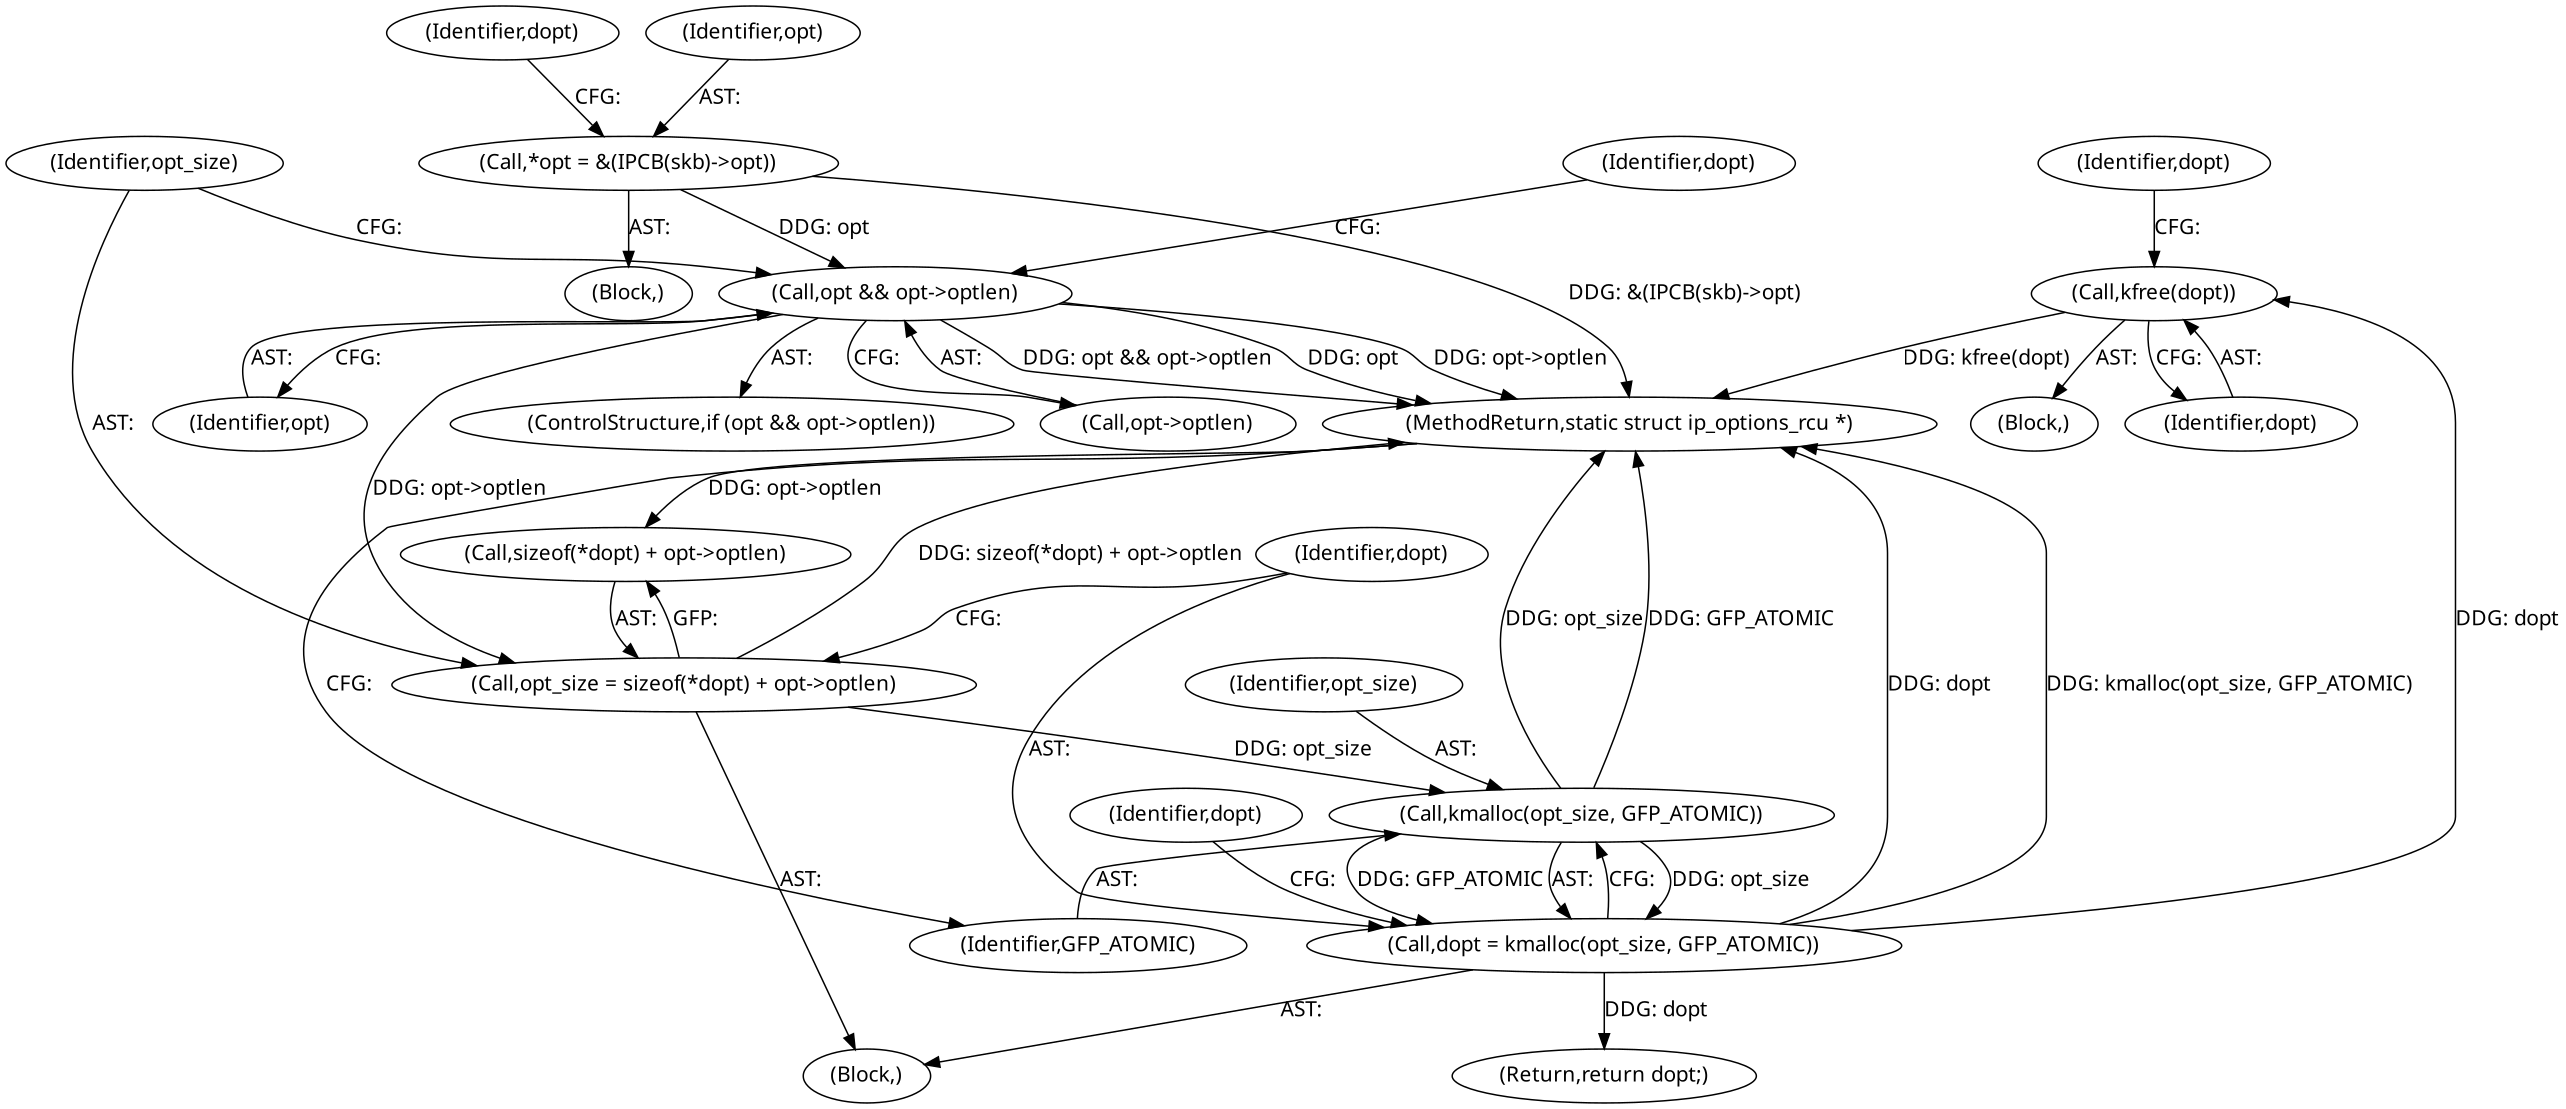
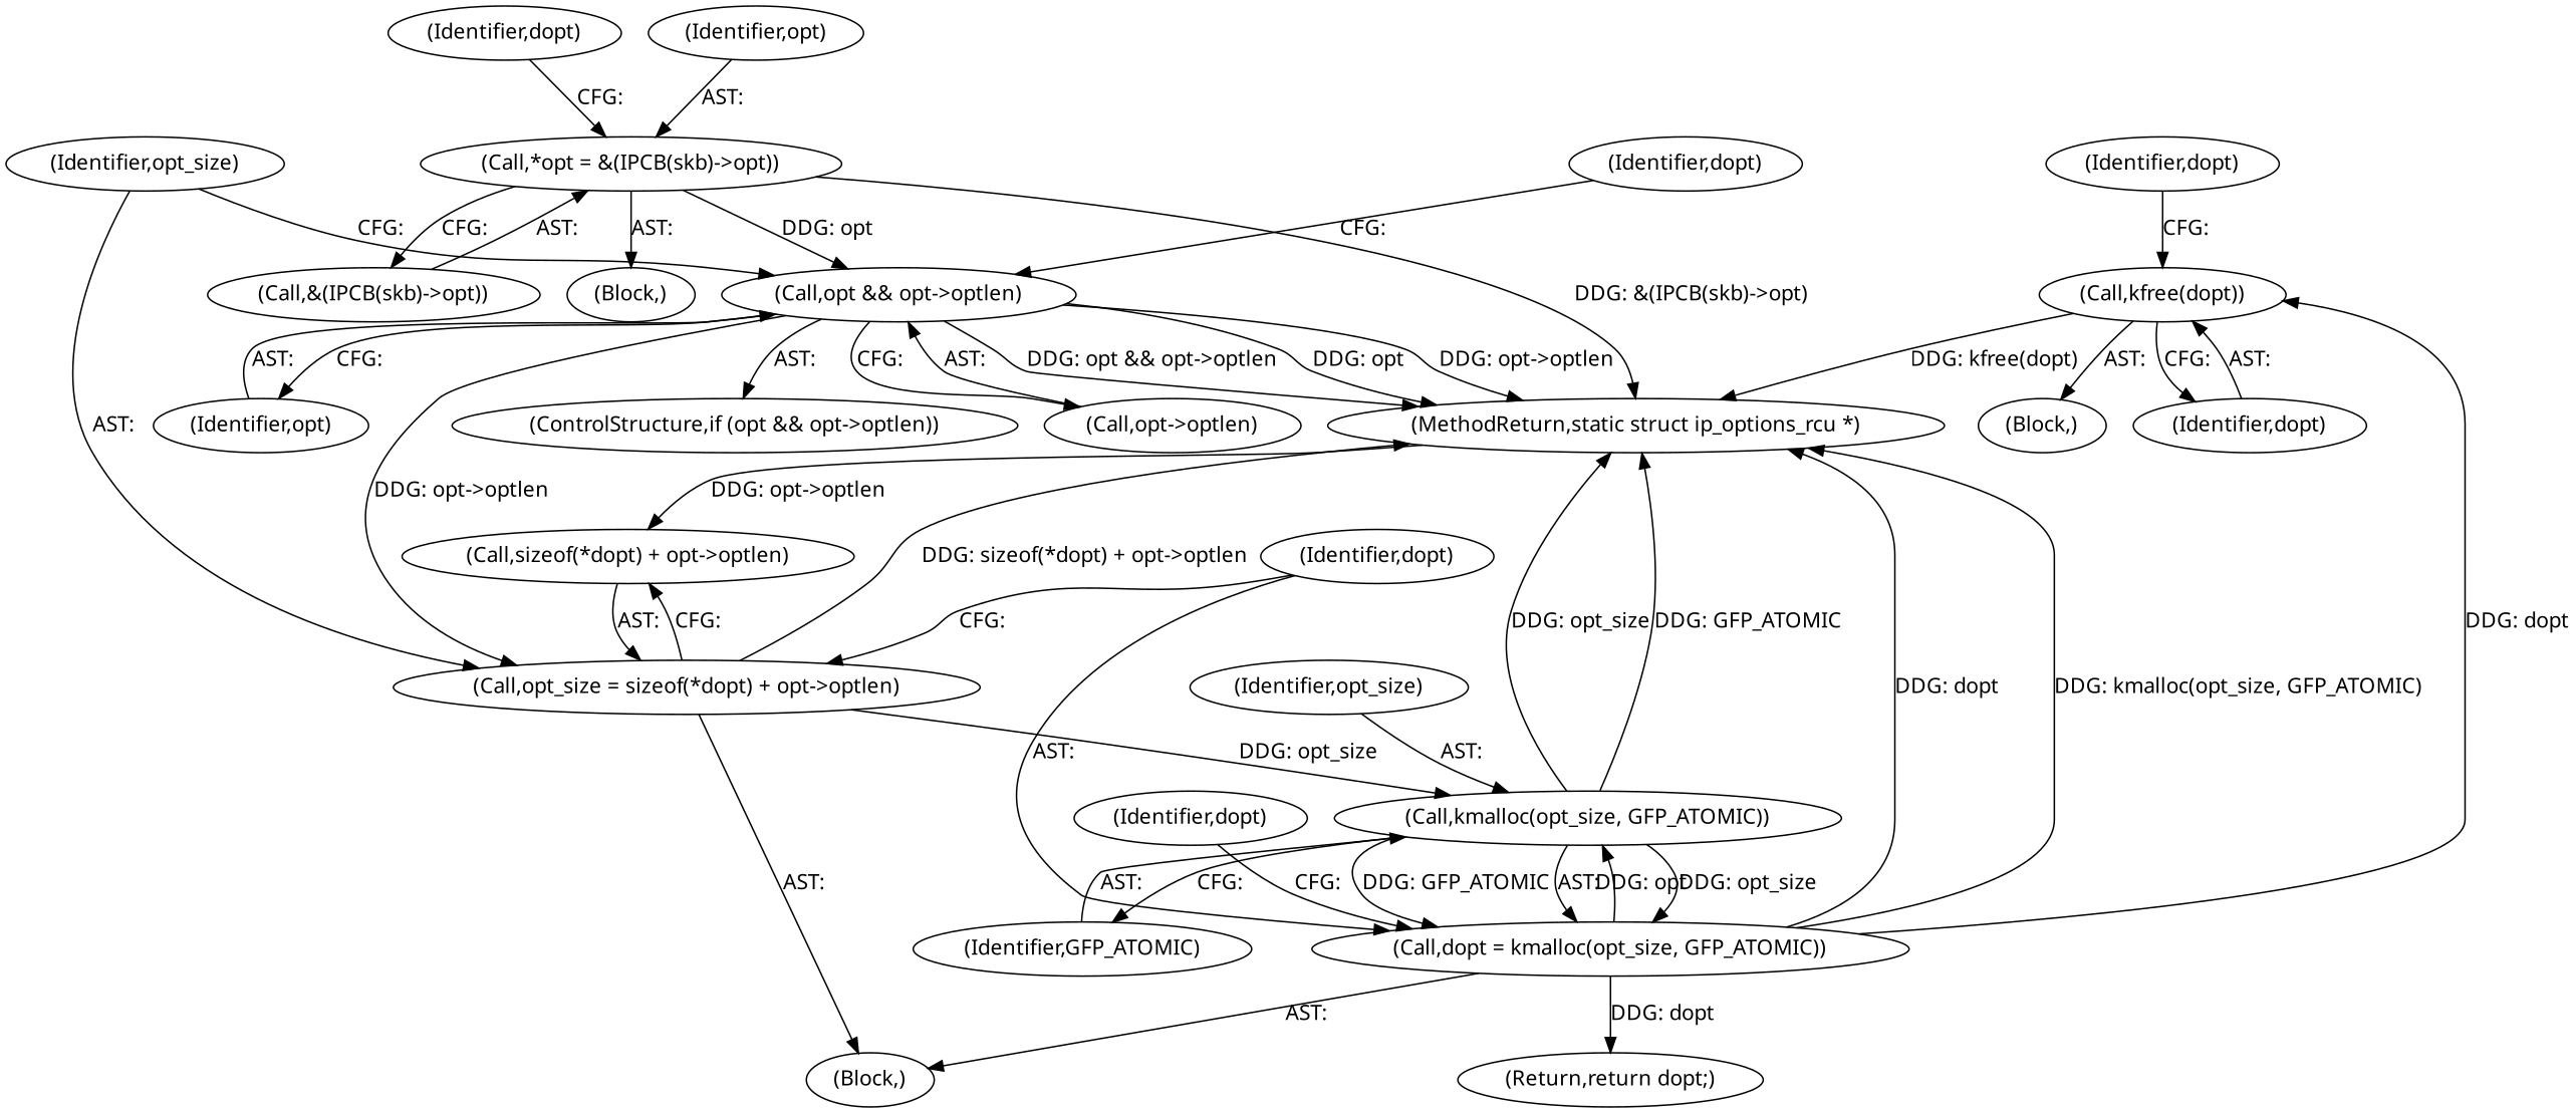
  digraph {
    fontname="Noto Sans"
    node [fontname="Noto Sans"]
    edge [fontname="Noto Sans"]
    n1 [label="(Call,kfree(dopt))"]
    n2 [label="(Block,)"]
    n3 [label="(Identifier,dopt)"]
    n4 [label="(MethodReturn,static struct ip_options_rcu *)"]
    n5 [label="(Call,sizeof(*dopt) + opt->optlen)"]
    n6 [label="(Call,dopt = kmalloc(opt_size, GFP_ATOMIC))"]
    n7 [label="(Call,kmalloc(opt_size, GFP_ATOMIC))"]
    n8 [label="(Block,)"]
    n9 [label="(Return,return dopt;)"]
    n10 [label="(Identifier,GFP_ATOMIC)"]
    n11 [label="(Call,opt_size = sizeof(*dopt) + opt->optlen)"]
    n12 [label="(Call,opt && opt->optlen)"]
    n13 [label="(ControlStructure,if (opt && opt->optlen))"]
    n14 [label="(Call,opt->optlen)"]
    n15 [label="(Identifier,opt)"]
    n16 [label="(Call,*opt = &(IPCB(skb)->opt))"]
+   n17 [label="(Call,&(IPCB(skb)->opt))"]
    n18 [label="(Block,)"]
    n19 [label="(Identifier,opt_size)"]
    n20 [label="(Identifier,dopt)"]
    n21 [label="(Identifier,dopt)"]
    n22 [label="(Identifier,opt_size)"]
    n23 [label="(Identifier,dopt)"]
    n24 [label="(Identifier,dopt)"]
    n25 [label="(Identifier,dopt)"]
    n26 [label="(Identifier,opt)"]
    n1 -> n2 [label="AST: "]
    n1 -> n3 [label="CFG: "]
    n1 -> n4 [label="DDG: kfree(dopt)"]
    n3 -> n1 [label="AST: "]
    n4 -> n5 [label="DDG: opt->optlen"]
    n5 -> n11 [label="AST: "]
    n6 -> n1 [label="DDG: dopt"]
    n6 -> n4 [label="DDG: dopt"]
    n6 -> n4 [label="DDG: kmalloc(opt_size, GFP_ATOMIC)"]
-   n6 -> n7 [label="CFG: "]
+   n6 -> n7 [label="DDG: opt"]
    n6 -> n8 [label="AST: "]
    n6 -> n9 [label="DDG: dopt"]
    n7 -> n4 [label="DDG: opt_size"]
    n7 -> n4 [label="DDG: GFP_ATOMIC"]
    n7 -> n6 [label="AST: "]
    n7 -> n6 [label="DDG: opt_size"]
    n7 -> n6 [label="DDG: GFP_ATOMIC"]
-   n4 -> n10 [label="CFG: "]
+   n7 -> n10 [label="CFG: "]
    n10 -> n7 [label="AST: "]
    n11 -> n4 [label="DDG: sizeof(*dopt) + opt->optlen"]
-   n11 -> n5 [label="GFP: "]
+   n11 -> n5 [label="CFG: "]
    n11 -> n7 [label="DDG: opt_size"]
    n11 -> n8 [label="AST: "]
    n12 -> n4 [label="DDG: opt && opt->optlen"]
    n12 -> n4 [label="DDG: opt"]
    n12 -> n4 [label="DDG: opt->optlen"]
    n12 -> n11 [label="DDG: opt->optlen"]
    n12 -> n13 [label="AST: "]
    n12 -> n14 [label="CFG: "]
    n12 -> n15 [label="CFG: "]
    n14 -> n12 [label="AST: "]
    n15 -> n12 [label="AST: "]
    n16 -> n4 [label="DDG: &(IPCB(skb)->opt)"]
    n16 -> n12 [label="DDG: opt"]
+   n16 -> n17 [label="CFG: "]
    n16 -> n18 [label="AST: "]
+   n17 -> n16 [label="AST: "]
    n19 -> n7 [label="AST: "]
    n20 -> n12 [label="CFG: "]
    n21 -> n16 [label="CFG: "]
    n22 -> n11 [label="AST: "]
    n22 -> n12 [label="CFG: "]
    n23 -> n1 [label="CFG: "]
    n24 -> n6 [label="AST: "]
    n24 -> n11 [label="CFG: "]
    n25 -> n6 [label="CFG: "]
    n26 -> n16 [label="AST: "]
  }
